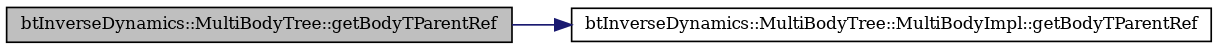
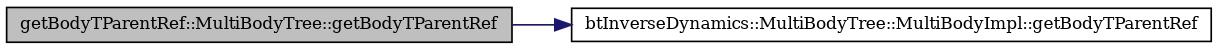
  digraph {
    rankdir=LR
    fontname="DejaVu Serif"
    node [color=black fontname="DejaVu Serif" fontsize=10 shape=record]
-   n1 [fillcolor=grey75 fontcolor=black height=0.2 label="btInverseDynamics::MultiBodyTree::getBodyTParentRef" style=filled width=0.4]
+   n1 [fillcolor=grey75 fontcolor=black height=0.2 label="getBodyTParentRef::MultiBodyTree::getBodyTParentRef" style=filled width=0.4]
    n2 [height=0.2 label="btInverseDynamics::MultiBodyTree::MultiBodyImpl::getBodyTParentRef" width=0.4]
    n1 -> n2 [color=midnightblue fontname="DejaVu Serif" fontsize=10 labelfontname=FreeSans labelfontsize=10 style=solid]
  }
